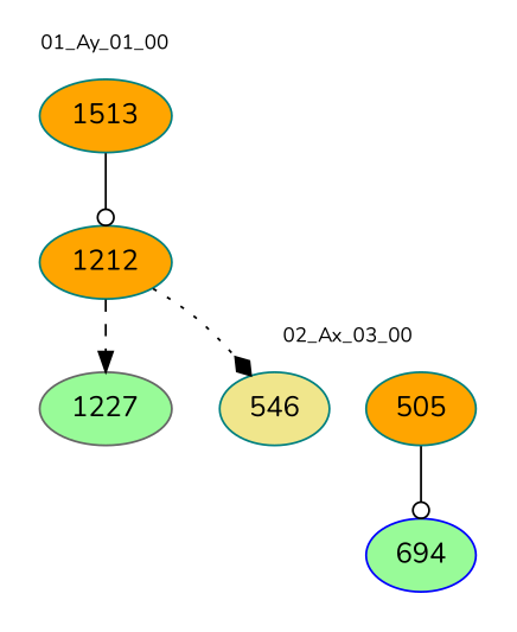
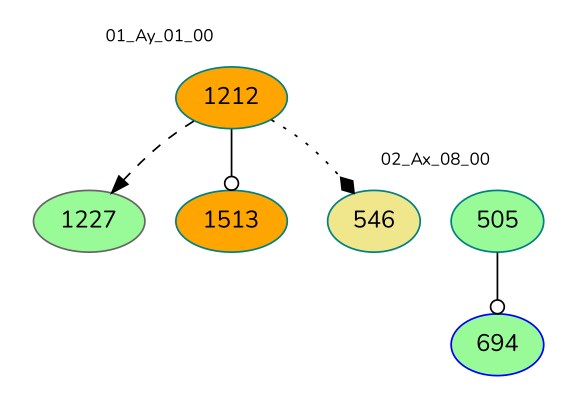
  digraph {
    fontname=Nunito
    node [color=teal fillcolor=orange fontname=Nunito style=filled]
    edge [arrowhead=odot color=black fontname=Nunito style=solid]
    n1 [label=1212]
    n2 [color=gray40 fillcolor=palegreen label=1227]
    n3 [label=1513]
-   n4 [label=505]
+   n4 [fillcolor=palegreen label=505]
    n5 [fillcolor=khaki label=546]
    n6 [color=blue fillcolor=palegreen label=694]
    subgraph cluster_1 {
      color=white
      fontsize=10
      label="01_Ay_01_00"
      n1
      n2
      n3
    }
    subgraph cluster_2 {
      color=white
      fontsize=10
-     label="02_Ax_03_00"
+     label="02_Ax_08_00"
      n4
      n5
      n6
    }
    n1 -> n2 [arrowhead=normal style=dashed]
-   n3 -> n1
+   n1 -> n3
    n1 -> n5 [arrowhead=diamond style=dotted]
    n4 -> n6
  }
